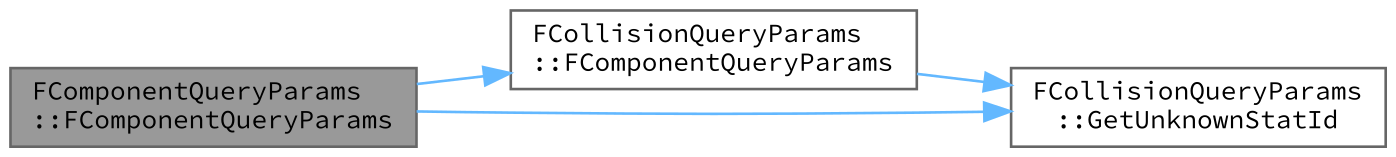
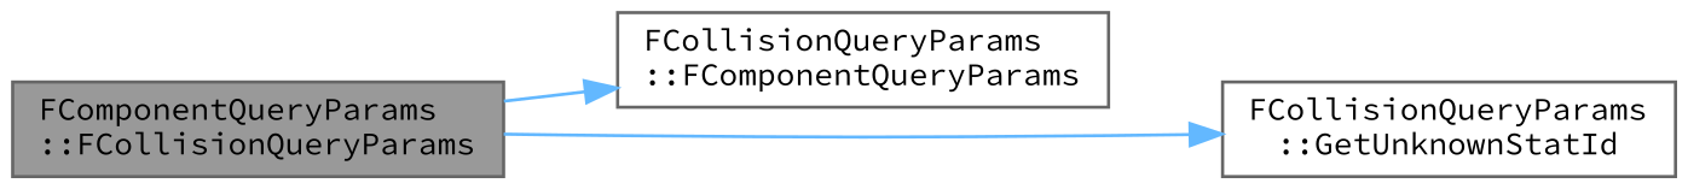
  digraph {
    fontname="Source Code Pro"
    rankdir=LR
    node [color=grey40 fillcolor=white fontname="Source Code Pro" fontsize=10 shape=box style=filled]
    edge [color=steelblue1 fontname="Source Code Pro" fontsize=10 labelfontname=Helvetica labelfontsize=10 style=solid]
-   n1 [color=gray40 fillcolor=grey60 fontcolor=black height=0.2 label="FComponentQueryParams\l::FComponentQueryParams" width=0.4]
+   n1 [color=gray40 fillcolor=grey60 fontcolor=black height=0.2 label="FComponentQueryParams\l::FCollisionQueryParams" width=0.4]
    n2 [height=0.2 label="FCollisionQueryParams\l::FComponentQueryParams" width=0.4]
    n3 [height=0.2 label="FCollisionQueryParams\l::GetUnknownStatId" width=0.4]
    n1 -> n2
    n1 -> n3
-   n2 -> n3
  }
